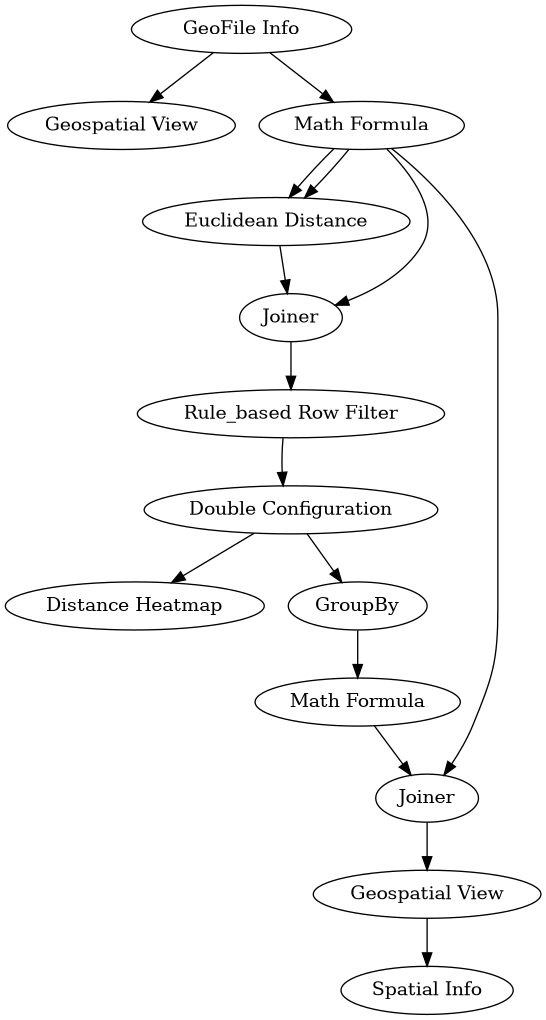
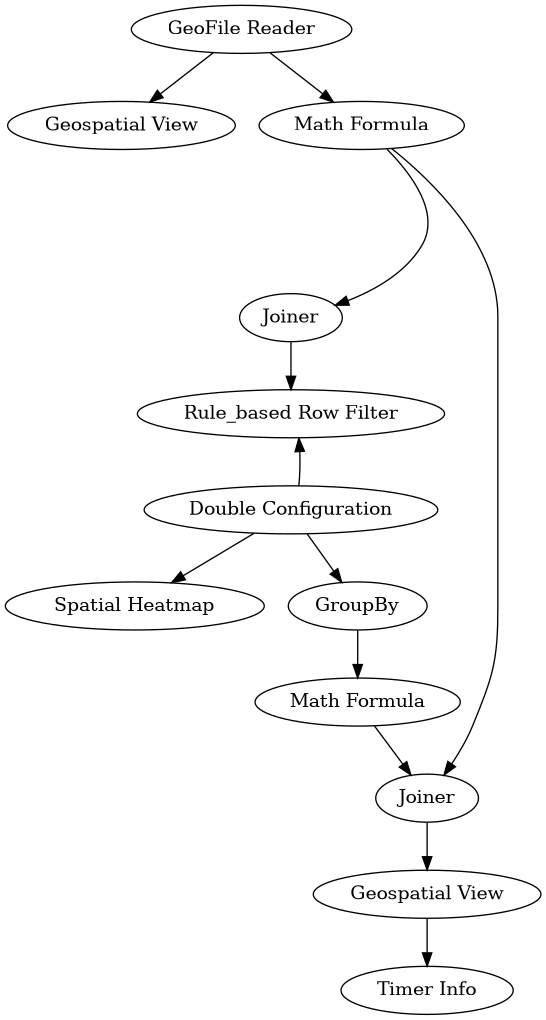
  digraph {
    rankdir=TB
-   n1 [label="GeoFile Info"]
+   n1 [label="GeoFile Reader"]
    n2 [label="Geospatial View"]
    n3 [label="Math Formula"]
-   n4 [label="Euclidean Distance"]
    n5 [label=Joiner]
    n6 [label=Joiner]
-   n7 [label="Distance Heatmap"]
+   n7 [label="Spatial Heatmap"]
    n8 [label="Rule_based Row Filter"]
    n9 [label="Geospatial View"]
    n10 [label=GroupBy]
    n11 [label="Math Formula"]
-   n12 [label="Spatial Info"]
+   n12 [label="Timer Info"]
    n13 [label="Double Configuration"]
    n1 -> n2
    n1 -> n3
-   n3 -> n4
-   n3 -> n4
    n3 -> n5
    n3 -> n6
-   n4 -> n5
    n5 -> n8
    n6 -> n9
    n9 -> n12
    n10 -> n11
    n11 -> n6
    n13 -> n7
-   n8 -> n13
+   n13 -> n8
    n13 -> n10
  }
